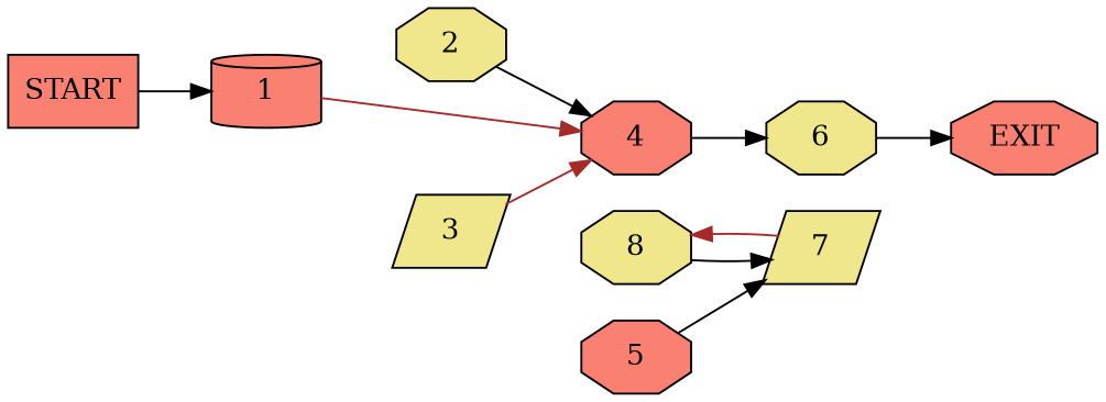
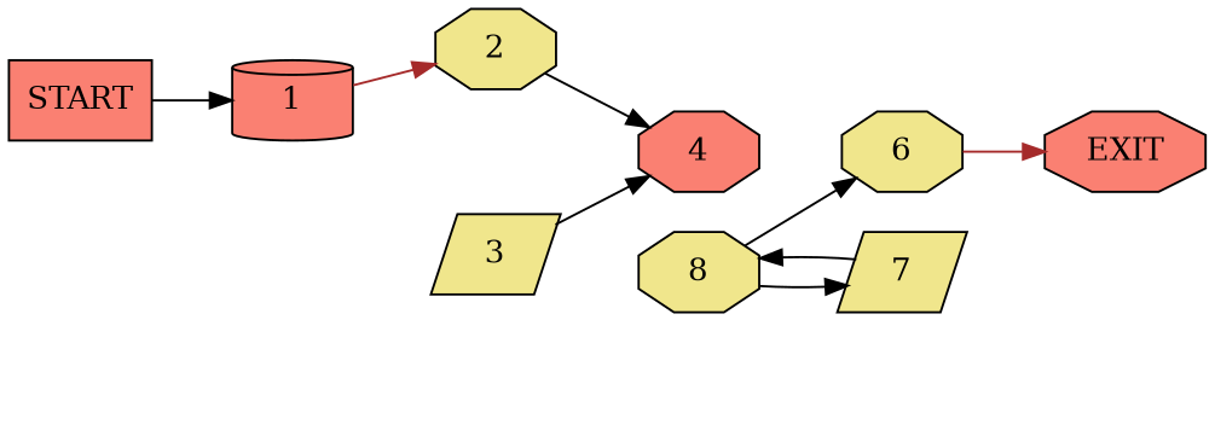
  digraph {
    rankdir=LR
    node [fillcolor=salmon shape=octagon style=filled]
    edge [color=black]
    n1 [label=START shape=box]
    1 [shape=cylinder]
    2 [fillcolor=khaki]
    n4 [label=EXIT]
    4
    3 [fillcolor=khaki shape=parallelogram]
    6 [fillcolor=khaki]
-   5
    7 [fillcolor=khaki shape=parallelogram]
    8 [fillcolor=khaki]
    n1 -> 1
-   1 -> 4 [color=brown]
+   1 -> 2 [color=brown]
    2 -> 4
-   4 -> 6
-   3 -> 4 [color=brown]
-   6 -> n4
-   5 -> 7
-   7 -> 8 [color=brown]
+   8 -> 6
+   3 -> 4
+   6 -> n4 [color=brown]
+   7 -> 8
    8 -> 7
  }
